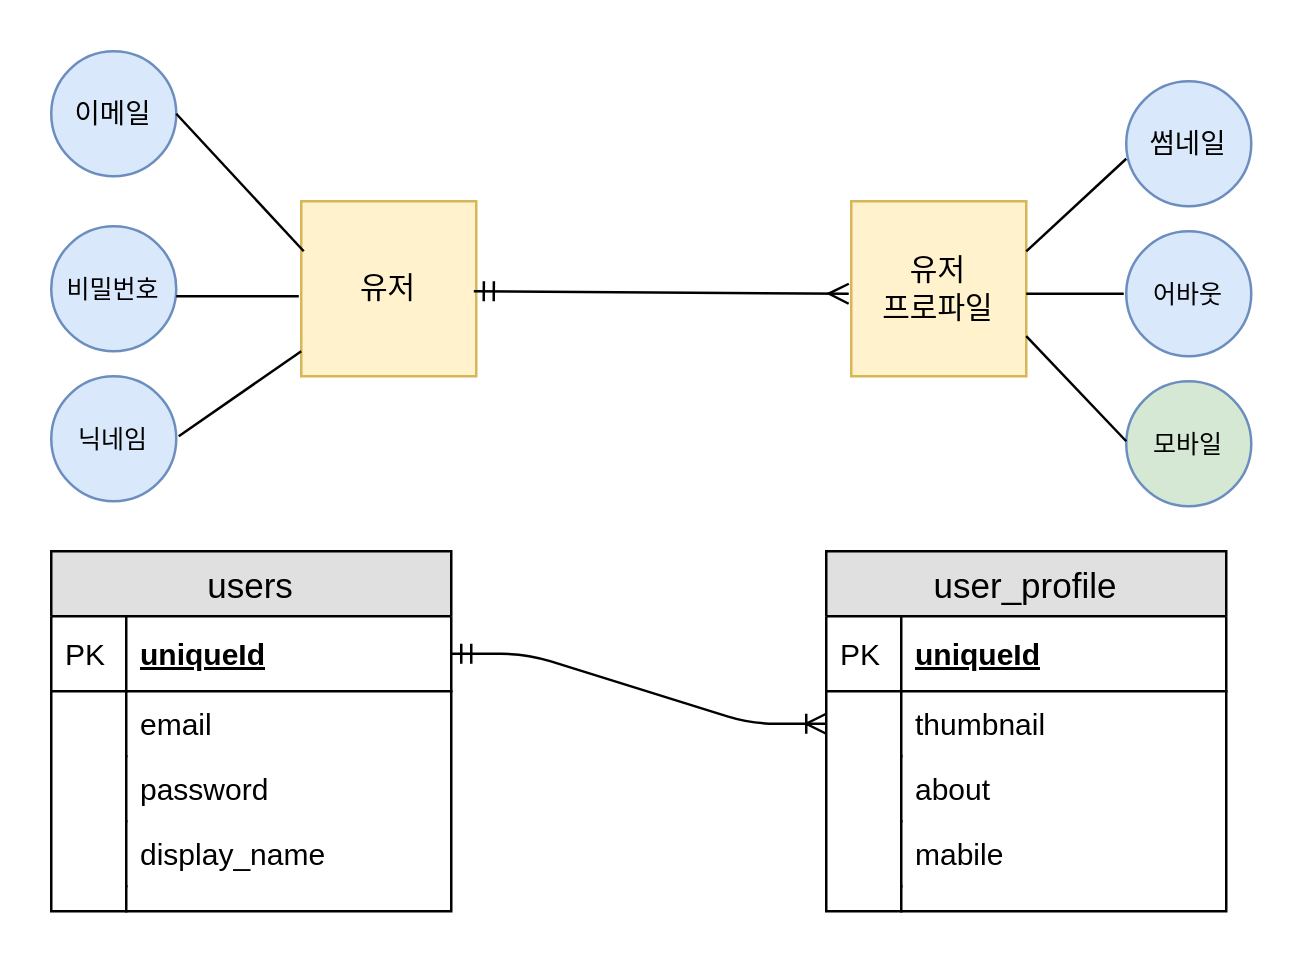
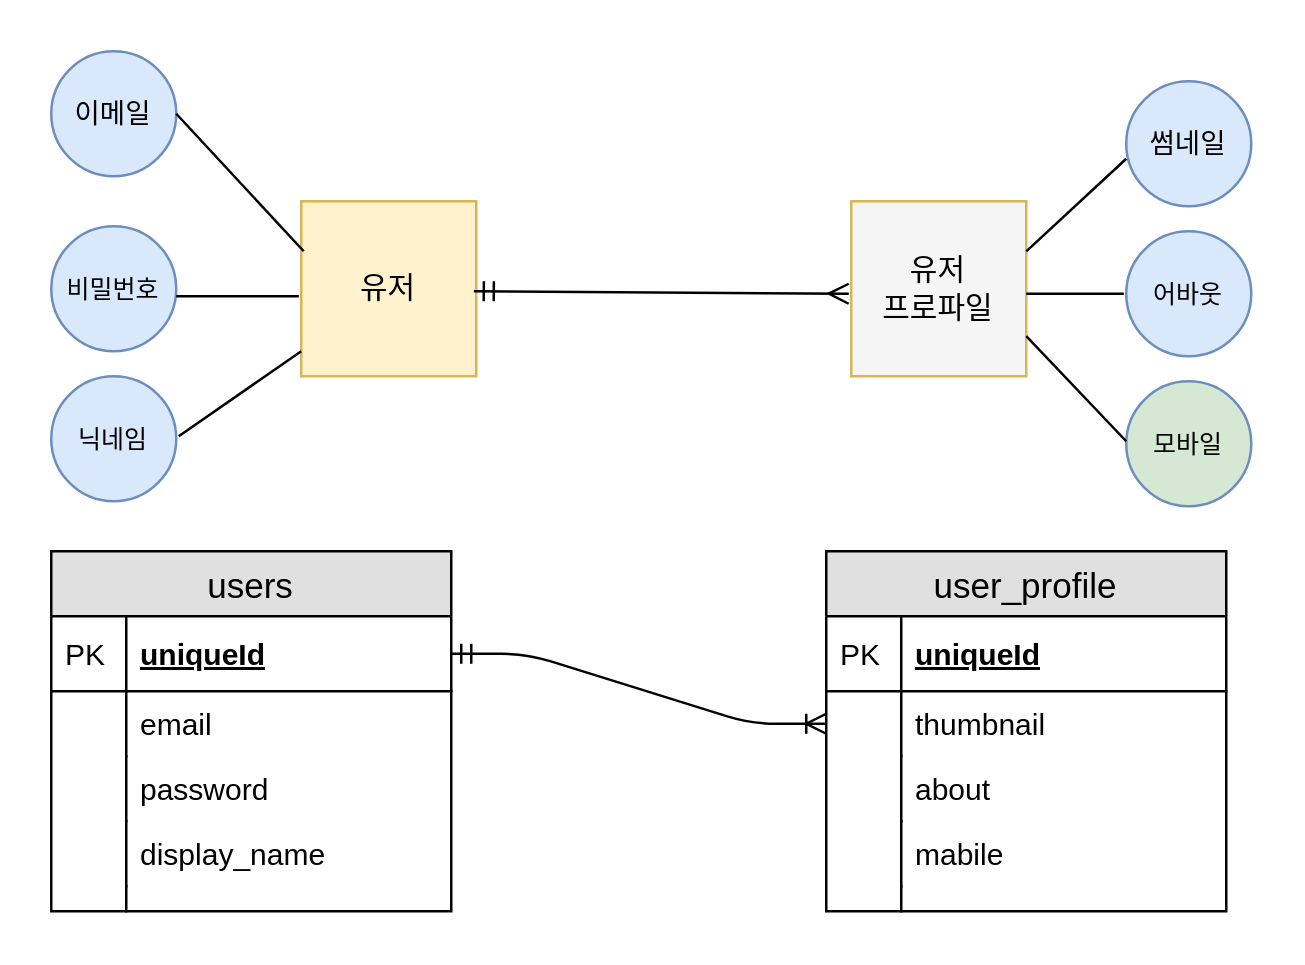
  <mxCell id="0" />
  <mxCell id="1" parent="0" />
  <mxCell id="2" value="유저" style="whiteSpace=wrap;html=1;aspect=fixed;fillColor=#fff2cc;strokeColor=#d6b656;" parent="1" vertex="1"><mxGeometry x="120" y="80" width="70" height="70" as="geometry" /></mxCell>
  <mxCell id="3" value="&lt;font style=&quot;font-size: 11px&quot;&gt;이메일&lt;/font&gt;" style="ellipse;whiteSpace=wrap;html=1;aspect=fixed;fillColor=#dae8fc;strokeColor=#6c8ebf;" parent="1" vertex="1"><mxGeometry x="20" y="20" width="50" height="50" as="geometry" /></mxCell>
  <mxCell id="4" value="&lt;font style=&quot;font-size: 10px&quot;&gt;비밀번호&lt;/font&gt;" style="ellipse;whiteSpace=wrap;html=1;aspect=fixed;fillColor=#dae8fc;strokeColor=#6c8ebf;" parent="1" vertex="1"><mxGeometry x="20" y="90" width="50" height="50" as="geometry" /></mxCell>
  <mxCell id="5" value="&lt;font style=&quot;font-size: 10px&quot;&gt;닉네임&lt;/font&gt;" style="ellipse;whiteSpace=wrap;html=1;aspect=fixed;fillColor=#dae8fc;strokeColor=#6c8ebf;" parent="1" vertex="1"><mxGeometry x="20" y="150" width="50" height="50" as="geometry" /></mxCell>
  <mxCell id="6" value="" style="endArrow=none;html=1;exitX=1.02;exitY=0.48;exitDx=0;exitDy=0;exitPerimeter=0;entryX=0;entryY=0.857;entryDx=0;entryDy=0;entryPerimeter=0;" parent="1" source="5" target="2" edge="1"><mxGeometry width="50" height="50" relative="1" as="geometry"><mxPoint x="20" y="270" as="sourcePoint" /><mxPoint x="70" y="220" as="targetPoint" /></mxGeometry></mxCell>
  <mxCell id="7" value="" style="endArrow=none;html=1;exitX=1;exitY=0.5;exitDx=0;exitDy=0;exitPerimeter=0;" parent="1" source="3" edge="1"><mxGeometry width="50" height="50" relative="1" as="geometry"><mxPoint x="81" y="184" as="sourcePoint" /><mxPoint x="121" y="100" as="targetPoint" /></mxGeometry></mxCell>
- <mxCell id="8" value="유저&lt;br&gt;프로파일" style="whiteSpace=wrap;html=1;aspect=fixed;fillColor=#fff2cc;strokeColor=#d6b656;" parent="1" vertex="1"><mxGeometry x="340" y="80" width="70" height="70" as="geometry" /></mxCell>
+ <mxCell id="8" value="유저&lt;br&gt;프로파일" style="whiteSpace=wrap;html=1;aspect=fixed;fillColor=#f5f5f5;strokeColor=#d6b656;" parent="1" vertex="1"><mxGeometry x="340" y="80" width="70" height="70" as="geometry" /></mxCell>
  <mxCell id="9" value="&lt;font style=&quot;font-size: 11px&quot;&gt;썸네일&lt;br&gt;&lt;/font&gt;" style="ellipse;whiteSpace=wrap;html=1;aspect=fixed;fillColor=#dae8fc;strokeColor=#6c8ebf;" parent="1" vertex="1"><mxGeometry x="450" y="32" width="50" height="50" as="geometry" /></mxCell>
  <mxCell id="10" value="&lt;span style=&quot;font-size: 10px&quot;&gt;어바웃&lt;/span&gt;" style="ellipse;whiteSpace=wrap;html=1;aspect=fixed;fillColor=#dae8fc;strokeColor=#6c8ebf;" parent="1" vertex="1"><mxGeometry x="450" y="92" width="50" height="50" as="geometry" /></mxCell>
  <mxCell id="11" value="&lt;font style=&quot;font-size: 10px&quot;&gt;모바일&lt;/font&gt;" style="ellipse;whiteSpace=wrap;html=1;aspect=fixed;fillColor=#d5e8d4;strokeColor=#6c8ebf;" parent="1" vertex="1"><mxGeometry x="450" y="152" width="50" height="50" as="geometry" /></mxCell>
  <mxCell id="12" value="" style="endArrow=none;html=1;exitX=0;exitY=0.48;exitDx=0;exitDy=0;exitPerimeter=0;entryX=1;entryY=0.771;entryDx=0;entryDy=0;entryPerimeter=0;" parent="1" source="11" target="8" edge="1"><mxGeometry width="50" height="50" relative="1" as="geometry"><mxPoint x="240" y="270" as="sourcePoint" /><mxPoint x="409" y="130" as="targetPoint" /></mxGeometry></mxCell>
  <mxCell id="13" value="" style="endArrow=none;html=1;exitX=0;exitY=0.62;exitDx=0;exitDy=0;exitPerimeter=0;entryX=1;entryY=0.286;entryDx=0;entryDy=0;entryPerimeter=0;" parent="1" source="9" target="8" edge="1"><mxGeometry width="50" height="50" relative="1" as="geometry"><mxPoint x="301" y="184" as="sourcePoint" /><mxPoint x="341" y="100" as="targetPoint" /></mxGeometry></mxCell>
  <mxCell id="14" value="" style="endArrow=none;html=1;entryX=-0.014;entryY=0.543;entryDx=0;entryDy=0;entryPerimeter=0;" parent="1" target="2" edge="1"><mxGeometry width="50" height="50" relative="1" as="geometry"><mxPoint x="70" y="118" as="sourcePoint" /><mxPoint x="130" y="150" as="targetPoint" /></mxGeometry></mxCell>
  <mxCell id="15" value="" style="endArrow=ERmany;html=1;exitX=0.986;exitY=0.514;exitDx=0;exitDy=0;exitPerimeter=0;startArrow=ERmandOne;startFill=0;endFill=0;" parent="1" source="2" edge="1"><mxGeometry width="50" height="50" relative="1" as="geometry"><mxPoint x="20" y="270" as="sourcePoint" /><mxPoint x="339" y="117" as="targetPoint" /></mxGeometry></mxCell>
  <mxCell id="16" value="" style="endArrow=none;html=1;exitX=1;exitY=0.529;exitDx=0;exitDy=0;exitPerimeter=0;" edge="1" parent="1" source="8"><mxGeometry width="50" height="50" relative="1" as="geometry"><mxPoint x="393" y="240" as="sourcePoint" /><mxPoint x="449" y="117" as="targetPoint" /></mxGeometry></mxCell>
  <mxCell id="17" value="users" style="swimlane;fontStyle=0;childLayout=stackLayout;horizontal=1;startSize=26;fillColor=#e0e0e0;horizontalStack=0;resizeParent=1;resizeParentMax=0;resizeLast=0;collapsible=1;marginBottom=0;swimlaneFillColor=#ffffff;align=center;fontSize=14;" vertex="1" parent="1"><mxGeometry x="20" y="220" width="160" height="144" as="geometry" /></mxCell>
  <mxCell id="18" value="uniqueId" style="shape=partialRectangle;top=0;left=0;right=0;bottom=1;align=left;verticalAlign=middle;fillColor=none;spacingLeft=34;spacingRight=4;overflow=hidden;rotatable=0;points=[[0,0.5],[1,0.5]];portConstraint=eastwest;dropTarget=0;fontStyle=5;fontSize=12;" vertex="1" parent="17"><mxGeometry y="26" width="160" height="30" as="geometry" /></mxCell>
  <mxCell id="19" value="PK" style="shape=partialRectangle;top=0;left=0;bottom=0;fillColor=none;align=left;verticalAlign=middle;spacingLeft=4;spacingRight=4;overflow=hidden;rotatable=0;points=[];portConstraint=eastwest;part=1;fontSize=12;" vertex="1" connectable="0" parent="18"><mxGeometry width="30" height="30" as="geometry" /></mxCell>
  <mxCell id="20" value="email" style="shape=partialRectangle;top=0;left=0;right=0;bottom=0;align=left;verticalAlign=top;fillColor=none;spacingLeft=34;spacingRight=4;overflow=hidden;rotatable=0;points=[[0,0.5],[1,0.5]];portConstraint=eastwest;dropTarget=0;fontSize=12;" vertex="1" parent="17"><mxGeometry y="56" width="160" height="26" as="geometry" /></mxCell>
  <mxCell id="21" value="" style="shape=partialRectangle;top=0;left=0;bottom=0;fillColor=none;align=left;verticalAlign=top;spacingLeft=4;spacingRight=4;overflow=hidden;rotatable=0;points=[];portConstraint=eastwest;part=1;fontSize=12;" vertex="1" connectable="0" parent="20"><mxGeometry width="30" height="26" as="geometry" /></mxCell>
  <mxCell id="22" value="password" style="shape=partialRectangle;top=0;left=0;right=0;bottom=0;align=left;verticalAlign=top;fillColor=none;spacingLeft=34;spacingRight=4;overflow=hidden;rotatable=0;points=[[0,0.5],[1,0.5]];portConstraint=eastwest;dropTarget=0;fontSize=12;" vertex="1" parent="17"><mxGeometry y="82" width="160" height="26" as="geometry" /></mxCell>
  <mxCell id="23" value="" style="shape=partialRectangle;top=0;left=0;bottom=0;fillColor=none;align=left;verticalAlign=top;spacingLeft=4;spacingRight=4;overflow=hidden;rotatable=0;points=[];portConstraint=eastwest;part=1;fontSize=12;" vertex="1" connectable="0" parent="22"><mxGeometry width="30" height="26" as="geometry" /></mxCell>
  <mxCell id="24" value="display_name&#10;" style="shape=partialRectangle;top=0;left=0;right=0;bottom=0;align=left;verticalAlign=top;fillColor=none;spacingLeft=34;spacingRight=4;overflow=hidden;rotatable=0;points=[[0,0.5],[1,0.5]];portConstraint=eastwest;dropTarget=0;fontSize=12;" vertex="1" parent="17"><mxGeometry y="108" width="160" height="26" as="geometry" /></mxCell>
  <mxCell id="25" value="" style="shape=partialRectangle;top=0;left=0;bottom=0;fillColor=none;align=left;verticalAlign=top;spacingLeft=4;spacingRight=4;overflow=hidden;rotatable=0;points=[];portConstraint=eastwest;part=1;fontSize=12;" vertex="1" connectable="0" parent="24"><mxGeometry width="30" height="26" as="geometry" /></mxCell>
  <mxCell id="26" value="" style="shape=partialRectangle;top=0;left=0;right=0;bottom=0;align=left;verticalAlign=top;fillColor=none;spacingLeft=34;spacingRight=4;overflow=hidden;rotatable=0;points=[[0,0.5],[1,0.5]];portConstraint=eastwest;dropTarget=0;fontSize=12;" vertex="1" parent="17"><mxGeometry y="134" width="160" height="10" as="geometry" /></mxCell>
  <mxCell id="27" value="" style="shape=partialRectangle;top=0;left=0;bottom=0;fillColor=none;align=left;verticalAlign=top;spacingLeft=4;spacingRight=4;overflow=hidden;rotatable=0;points=[];portConstraint=eastwest;part=1;fontSize=12;" vertex="1" connectable="0" parent="26"><mxGeometry width="30" height="10" as="geometry" /></mxCell>
  <mxCell id="28" value="user_profile" style="swimlane;fontStyle=0;childLayout=stackLayout;horizontal=1;startSize=26;fillColor=#e0e0e0;horizontalStack=0;resizeParent=1;resizeParentMax=0;resizeLast=0;collapsible=1;marginBottom=0;swimlaneFillColor=#ffffff;align=center;fontSize=14;" vertex="1" parent="1"><mxGeometry x="330" y="220" width="160" height="144" as="geometry" /></mxCell>
  <mxCell id="29" value="uniqueId" style="shape=partialRectangle;top=0;left=0;right=0;bottom=1;align=left;verticalAlign=middle;fillColor=none;spacingLeft=34;spacingRight=4;overflow=hidden;rotatable=0;points=[[0,0.5],[1,0.5]];portConstraint=eastwest;dropTarget=0;fontStyle=5;fontSize=12;" vertex="1" parent="28"><mxGeometry y="26" width="160" height="30" as="geometry" /></mxCell>
  <mxCell id="30" value="PK" style="shape=partialRectangle;top=0;left=0;bottom=0;fillColor=none;align=left;verticalAlign=middle;spacingLeft=4;spacingRight=4;overflow=hidden;rotatable=0;points=[];portConstraint=eastwest;part=1;fontSize=12;" vertex="1" connectable="0" parent="29"><mxGeometry width="30" height="30" as="geometry" /></mxCell>
  <mxCell id="31" value="thumbnail" style="shape=partialRectangle;top=0;left=0;right=0;bottom=0;align=left;verticalAlign=top;fillColor=none;spacingLeft=34;spacingRight=4;overflow=hidden;rotatable=0;points=[[0,0.5],[1,0.5]];portConstraint=eastwest;dropTarget=0;fontSize=12;" vertex="1" parent="28"><mxGeometry y="56" width="160" height="26" as="geometry" /></mxCell>
  <mxCell id="32" value="" style="shape=partialRectangle;top=0;left=0;bottom=0;fillColor=none;align=left;verticalAlign=top;spacingLeft=4;spacingRight=4;overflow=hidden;rotatable=0;points=[];portConstraint=eastwest;part=1;fontSize=12;" vertex="1" connectable="0" parent="31"><mxGeometry width="30" height="26" as="geometry" /></mxCell>
  <mxCell id="33" value="about" style="shape=partialRectangle;top=0;left=0;right=0;bottom=0;align=left;verticalAlign=top;fillColor=none;spacingLeft=34;spacingRight=4;overflow=hidden;rotatable=0;points=[[0,0.5],[1,0.5]];portConstraint=eastwest;dropTarget=0;fontSize=12;" vertex="1" parent="28"><mxGeometry y="82" width="160" height="26" as="geometry" /></mxCell>
  <mxCell id="34" value="" style="shape=partialRectangle;top=0;left=0;bottom=0;fillColor=none;align=left;verticalAlign=top;spacingLeft=4;spacingRight=4;overflow=hidden;rotatable=0;points=[];portConstraint=eastwest;part=1;fontSize=12;" vertex="1" connectable="0" parent="33"><mxGeometry width="30" height="26" as="geometry" /></mxCell>
  <mxCell id="35" value="mabile&#10;" style="shape=partialRectangle;top=0;left=0;right=0;bottom=0;align=left;verticalAlign=top;fillColor=none;spacingLeft=34;spacingRight=4;overflow=hidden;rotatable=0;points=[[0,0.5],[1,0.5]];portConstraint=eastwest;dropTarget=0;fontSize=12;" vertex="1" parent="28"><mxGeometry y="108" width="160" height="26" as="geometry" /></mxCell>
  <mxCell id="36" value="" style="shape=partialRectangle;top=0;left=0;bottom=0;fillColor=none;align=left;verticalAlign=top;spacingLeft=4;spacingRight=4;overflow=hidden;rotatable=0;points=[];portConstraint=eastwest;part=1;fontSize=12;" vertex="1" connectable="0" parent="35"><mxGeometry width="30" height="26" as="geometry" /></mxCell>
  <mxCell id="37" value="" style="shape=partialRectangle;top=0;left=0;right=0;bottom=0;align=left;verticalAlign=top;fillColor=none;spacingLeft=34;spacingRight=4;overflow=hidden;rotatable=0;points=[[0,0.5],[1,0.5]];portConstraint=eastwest;dropTarget=0;fontSize=12;" vertex="1" parent="28"><mxGeometry y="134" width="160" height="10" as="geometry" /></mxCell>
  <mxCell id="38" value="" style="shape=partialRectangle;top=0;left=0;bottom=0;fillColor=none;align=left;verticalAlign=top;spacingLeft=4;spacingRight=4;overflow=hidden;rotatable=0;points=[];portConstraint=eastwest;part=1;fontSize=12;" vertex="1" connectable="0" parent="37"><mxGeometry width="30" height="10" as="geometry" /></mxCell>
  <mxCell id="39" value="" style="edgeStyle=entityRelationEdgeStyle;fontSize=12;html=1;endArrow=ERoneToMany;startArrow=ERmandOne;entryX=0;entryY=0.5;entryDx=0;entryDy=0;exitX=1;exitY=0.5;exitDx=0;exitDy=0;" edge="1" parent="1" source="18" target="31"><mxGeometry width="100" height="100" relative="1" as="geometry"><mxPoint x="20" y="490" as="sourcePoint" /><mxPoint x="120" y="390" as="targetPoint" /></mxGeometry></mxCell>
